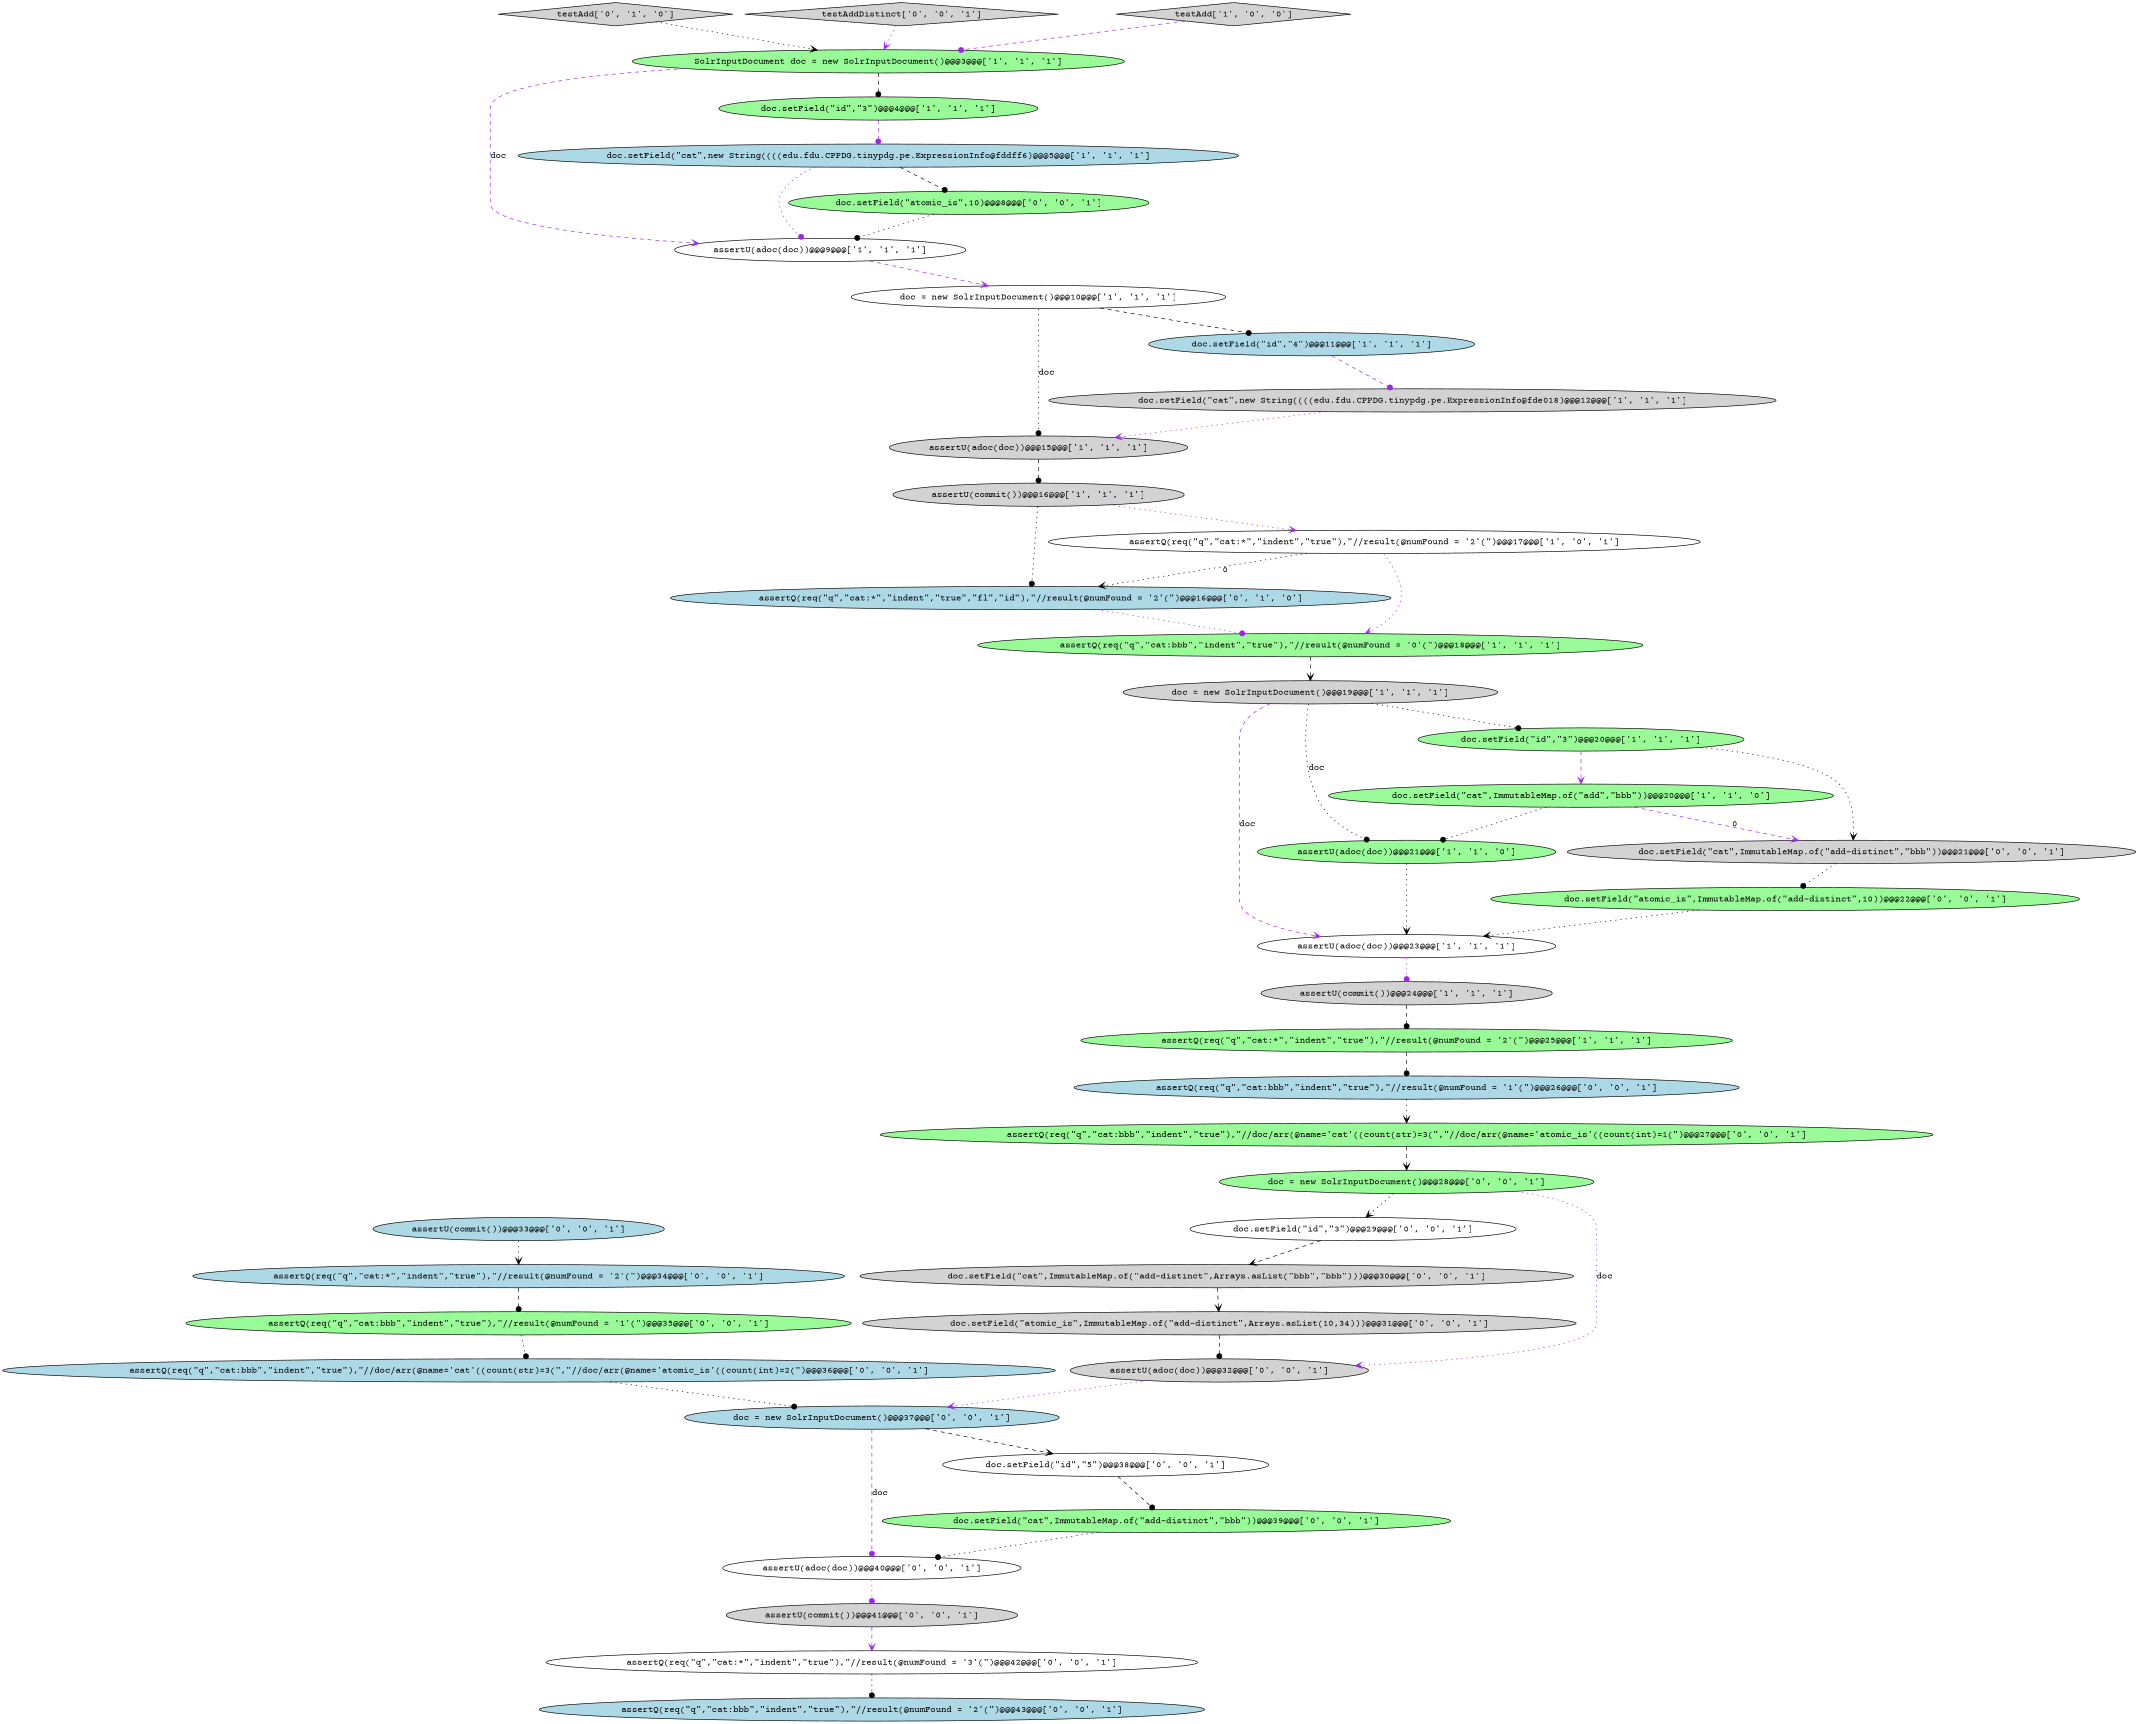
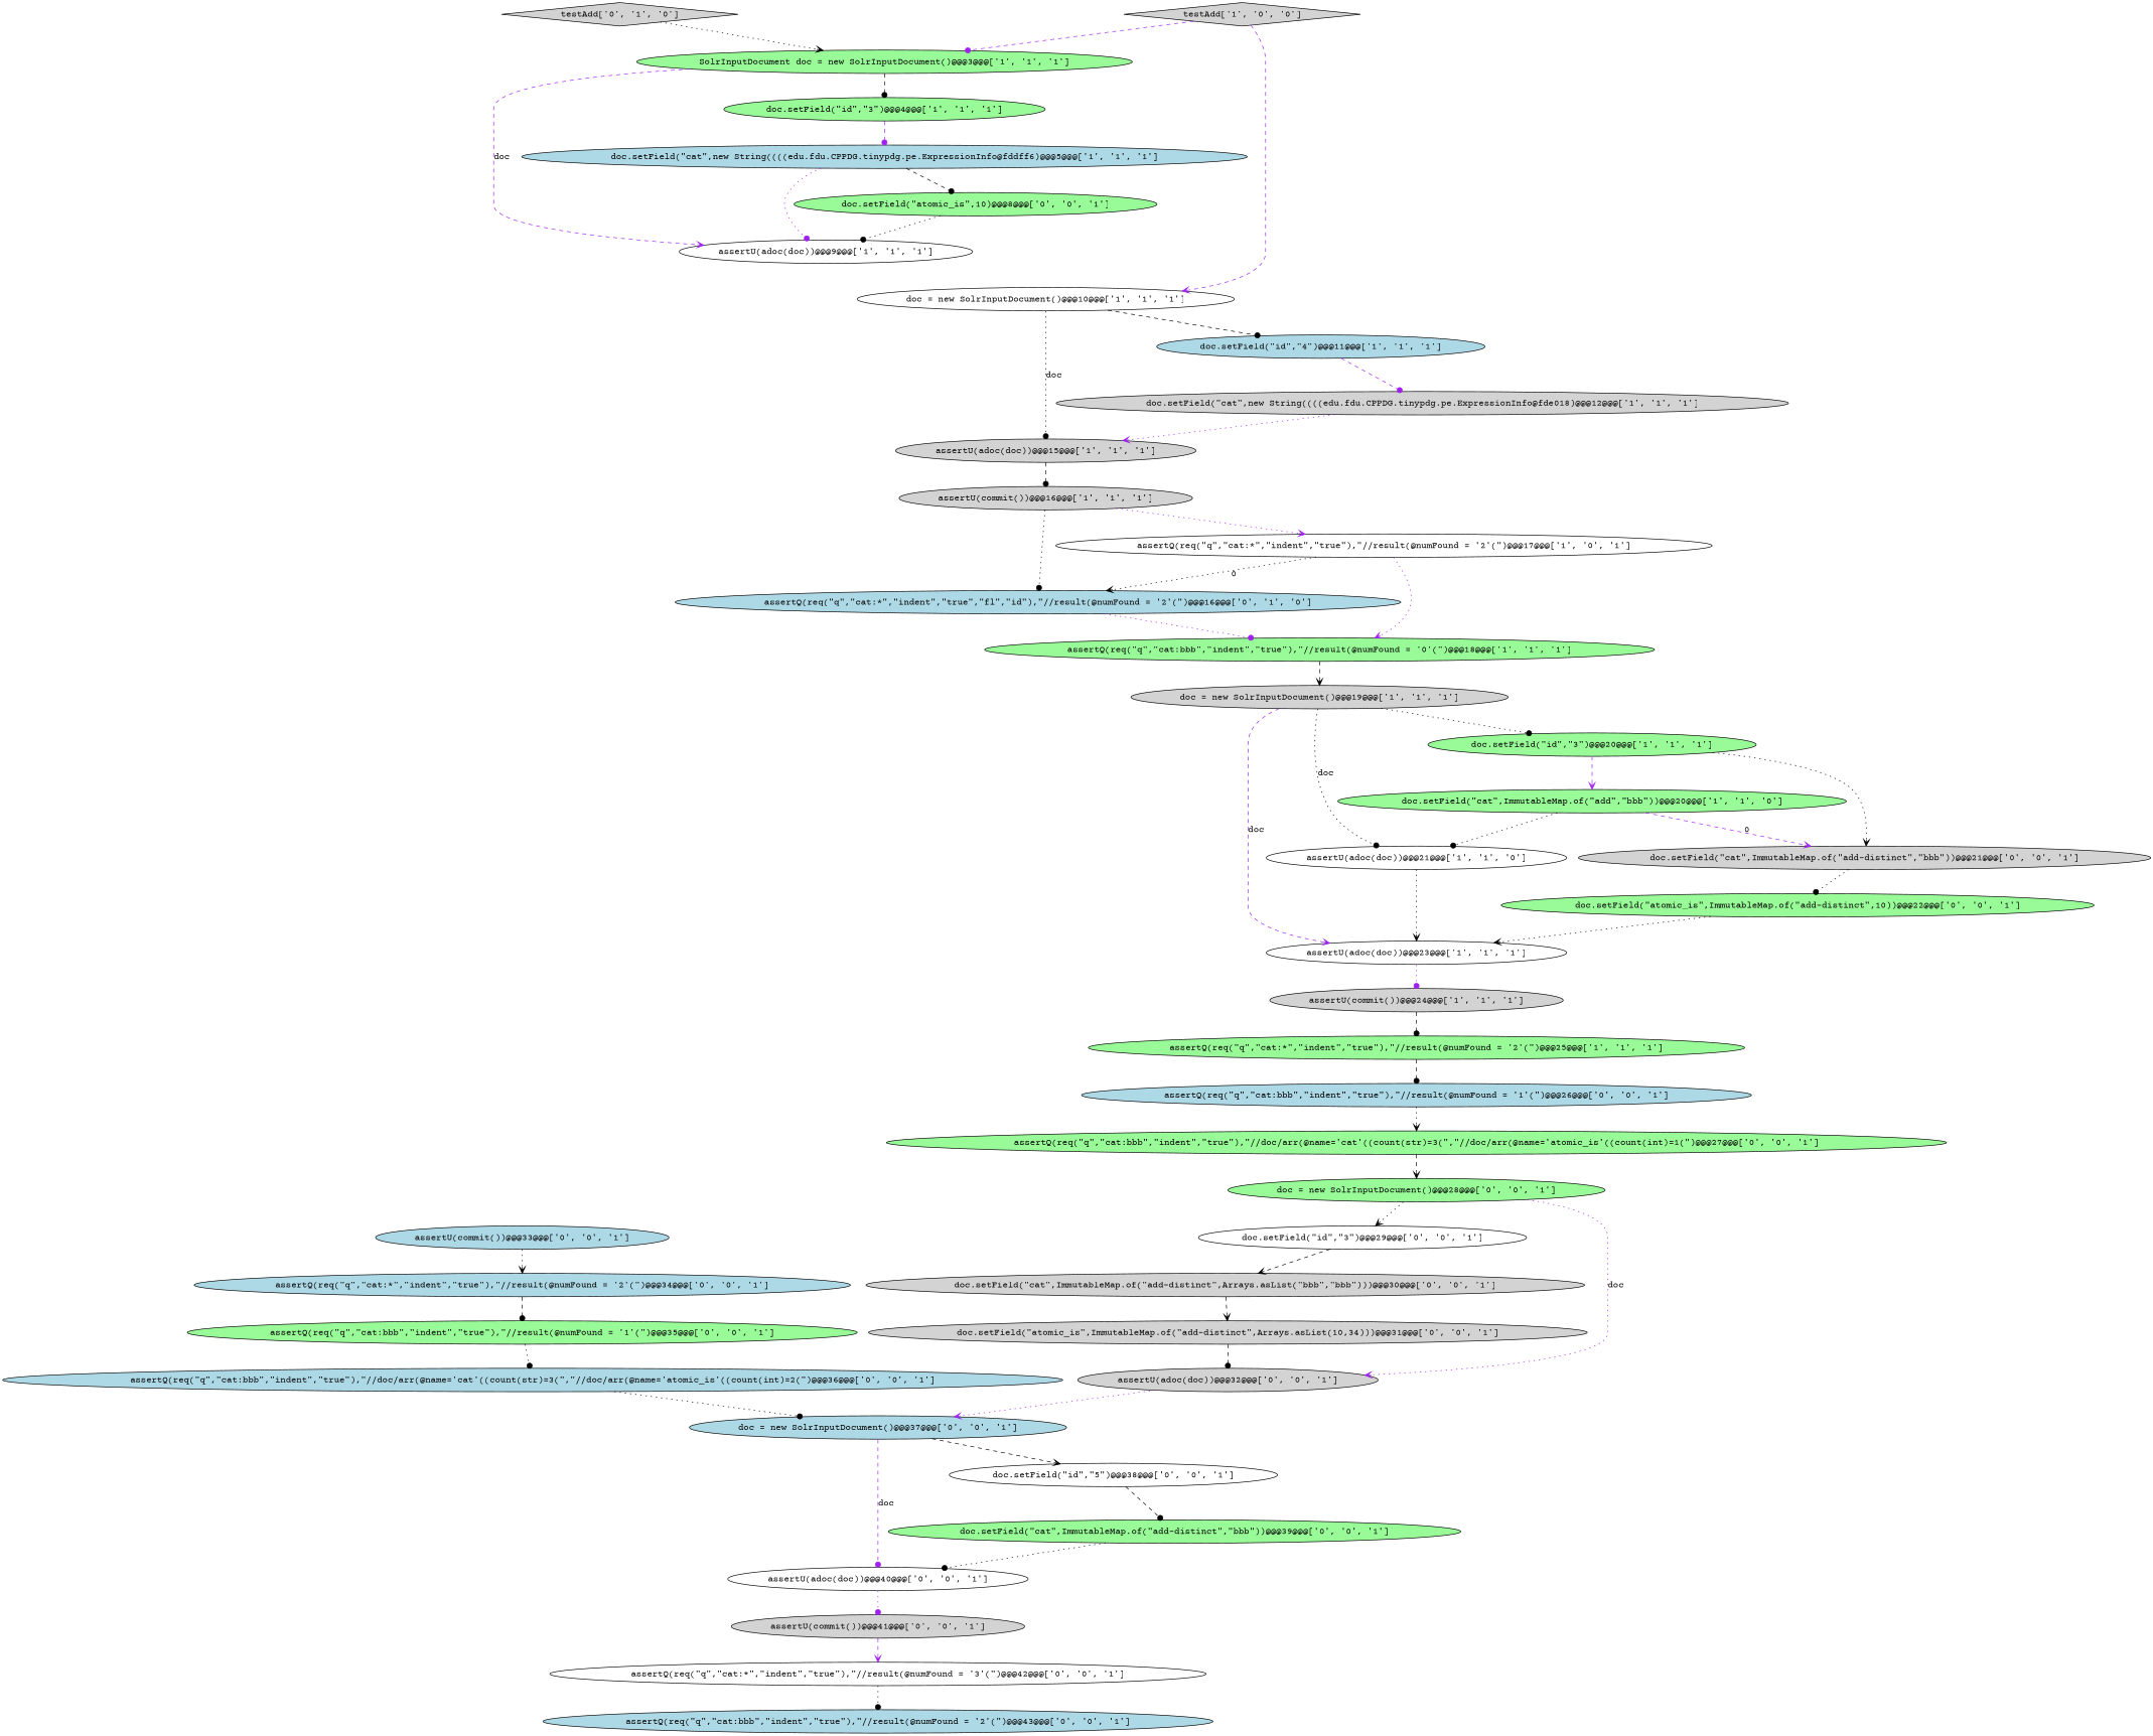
  digraph {
    fontname="Courier Prime"
    node [fillcolor=palegreen fontname="Courier Prime" shape=ellipse style=filled]
    edge [arrowhead=dot color=black fontname="Courier Prime" style=dotted]
-   n1 [label="assertU(adoc(doc))@@@21@@@['1', '1', '0']"]
+   n1 [fillcolor=white label="assertU(adoc(doc))@@@21@@@['1', '1', '0']"]
    n2 [fillcolor=white label="assertU(adoc(doc))@@@23@@@['1', '1', '1']"]
    n3 [fillcolor=lightgrey label="assertU(commit())@@@24@@@['1', '1', '1']"]
    n4 [fillcolor=lightgrey label="assertU(adoc(doc))@@@15@@@['1', '1', '1']"]
    n5 [fillcolor=lightgrey label="assertU(commit())@@@16@@@['1', '1', '1']"]
    n6 [fillcolor=lightblue label="assertQ(req(\"q\",\"cat:*\",\"indent\",\"true\",\"fl\",\"id\"),\"//result(@numFound = '2'(\")@@@16@@@['0', '1', '0']"]
    n7 [fillcolor=white label="assertQ(req(\"q\",\"cat:*\",\"indent\",\"true\"),\"//result(@numFound = '2'(\")@@@17@@@['1', '0', '1']"]
    n8 [fillcolor=lightblue label="assertQ(req(\"q\",\"cat:bbb\",\"indent\",\"true\"),\"//doc/arr(@name='cat'((count(str)=3(\",\"//doc/arr(@name='atomic_is'((count(int)=2(\")@@@36@@@['0', '0', '1']"]
    n9 [fillcolor=lightblue label="doc = new SolrInputDocument()@@@37@@@['0', '0', '1']"]
    n10 [fillcolor=white label="assertU(adoc(doc))@@@40@@@['0', '0', '1']"]
    n11 [fillcolor=white label="doc.setField(\"id\",\"5\")@@@38@@@['0', '0', '1']"]
    n12 [fillcolor=lightgrey label="doc.setField(\"cat\",new String((((edu.fdu.CPPDG.tinypdg.pe.ExpressionInfo@fde018)@@@12@@@['1', '1', '1']"]
    n13 [label="doc.setField(\"cat\",ImmutableMap.of(\"add-distinct\",\"bbb\"))@@@39@@@['0', '0', '1']"]
    n14 [fillcolor=lightgrey label="assertU(commit())@@@41@@@['0', '0', '1']"]
    n15 [label="SolrInputDocument doc = new SolrInputDocument()@@@3@@@['1', '1', '1']"]
    n16 [fillcolor=white label="assertU(adoc(doc))@@@9@@@['1', '1', '1']"]
    n17 [label="doc.setField(\"id\",\"3\")@@@4@@@['1', '1', '1']"]
    n18 [fillcolor=white label="doc = new SolrInputDocument()@@@10@@@['1', '1', '1']"]
    n19 [fillcolor=lightblue label="doc.setField(\"cat\",new String((((edu.fdu.CPPDG.tinypdg.pe.ExpressionInfo@fddff6)@@@5@@@['1', '1', '1']"]
    n20 [fillcolor=lightgrey label="doc.setField(\"atomic_is\",ImmutableMap.of(\"add-distinct\",Arrays.asList(10,34)))@@@31@@@['0', '0', '1']"]
    n21 [fillcolor=lightgrey label="assertU(adoc(doc))@@@32@@@['0', '0', '1']"]
    n22 [fillcolor=lightblue label="doc.setField(\"id\",\"4\")@@@11@@@['1', '1', '1']"]
    n23 [fillcolor=white label="doc.setField(\"id\",\"3\")@@@29@@@['0', '0', '1']"]
    n24 [fillcolor=lightgrey label="doc.setField(\"cat\",ImmutableMap.of(\"add-distinct\",Arrays.asList(\"bbb\",\"bbb\")))@@@30@@@['0', '0', '1']"]
    n25 [label="doc.setField(\"atomic_is\",10)@@@8@@@['0', '0', '1']"]
    n26 [label="doc.setField(\"id\",\"3\")@@@20@@@['1', '1', '1']"]
    n27 [label="doc.setField(\"cat\",ImmutableMap.of(\"add\",\"bbb\"))@@@20@@@['1', '1', '0']"]
    n28 [fillcolor=lightgrey label="doc.setField(\"cat\",ImmutableMap.of(\"add-distinct\",\"bbb\"))@@@21@@@['0', '0', '1']"]
    n29 [label="doc.setField(\"atomic_is\",ImmutableMap.of(\"add-distinct\",10))@@@22@@@['0', '0', '1']"]
    n30 [fillcolor=lightgrey label="doc = new SolrInputDocument()@@@19@@@['1', '1', '1']"]
    n31 [fillcolor=lightblue label="assertQ(req(\"q\",\"cat:bbb\",\"indent\",\"true\"),\"//result(@numFound = '2'(\")@@@43@@@['0', '0', '1']"]
    n32 [label="assertQ(req(\"q\",\"cat:bbb\",\"indent\",\"true\"),\"//doc/arr(@name='cat'((count(str)=3(\",\"//doc/arr(@name='atomic_is'((count(int)=1(\")@@@27@@@['0', '0', '1']"]
    n33 [label="doc = new SolrInputDocument()@@@28@@@['0', '0', '1']"]
    n34 [label="assertQ(req(\"q\",\"cat:bbb\",\"indent\",\"true\"),\"//result(@numFound = '0'(\")@@@18@@@['1', '1', '1']"]
    n35 [fillcolor=white label="assertQ(req(\"q\",\"cat:*\",\"indent\",\"true\"),\"//result(@numFound = '3'(\")@@@42@@@['0', '0', '1']"]
    n36 [fillcolor=lightblue label="assertQ(req(\"q\",\"cat:bbb\",\"indent\",\"true\"),\"//result(@numFound = '1'(\")@@@26@@@['0', '0', '1']"]
    n37 [label="assertQ(req(\"q\",\"cat:*\",\"indent\",\"true\"),\"//result(@numFound = '2'(\")@@@25@@@['1', '1', '1']"]
    n38 [fillcolor=lightblue label="assertQ(req(\"q\",\"cat:*\",\"indent\",\"true\"),\"//result(@numFound = '2'(\")@@@34@@@['0', '0', '1']"]
    n39 [label="assertQ(req(\"q\",\"cat:bbb\",\"indent\",\"true\"),\"//result(@numFound = '1'(\")@@@35@@@['0', '0', '1']"]
-   n40 [fillcolor=lightgrey label="testAddDistinct['0', '0', '1']" shape=diamond]
    n41 [fillcolor=lightgrey label="testAdd['0', '1', '0']" shape=diamond]
    n42 [fillcolor=lightblue label="assertU(commit())@@@33@@@['0', '0', '1']"]
    n43 [fillcolor=lightgrey label="testAdd['1', '0', '0']" shape=diamond]
    n1 -> n2 [arrowhead=vee]
    n2 -> n3 [color=purple]
    n3 -> n37 [style=dashed]
    n4 -> n5 [style=dashed]
    n5 -> n6
    n5 -> n7 [arrowhead=vee color=purple]
    n6 -> n34 [color=purple]
    n7 -> n6 [arrowhead=vee label=0]
    n7 -> n34 [arrowhead=vee color=purple]
    n8 -> n9
    n9 -> n10 [color=purple label=doc style=dashed]
    n9 -> n11 [arrowhead=vee style=dashed]
    n10 -> n14 [color=purple]
    n11 -> n13 [style=dashed]
    n12 -> n4 [arrowhead=vee color=purple]
    n13 -> n10
    n14 -> n35 [arrowhead=vee color=purple style=dashed]
    n15 -> n16 [arrowhead=vee color=purple label=doc style=dashed]
    n15 -> n17 [style=dashed]
-   n16 -> n18 [arrowhead=vee color=purple style=dashed]
+   n43 -> n18 [arrowhead=vee color=purple style=dashed]
    n17 -> n19 [color=purple style=dashed]
    n18 -> n4 [label=doc]
    n18 -> n22 [style=dashed]
    n19 -> n16 [color=purple]
    n19 -> n25 [style=dashed]
    n20 -> n21 [style=dashed]
    n21 -> n9 [arrowhead=vee color=purple]
    n22 -> n12 [color=purple style=dashed]
    n23 -> n24 [arrowhead=vee style=dashed]
    n24 -> n20 [arrowhead=vee style=dashed]
    n25 -> n16
    n26 -> n27 [arrowhead=vee color=purple style=dashed]
    n26 -> n28 [arrowhead=vee]
    n27 -> n1
    n27 -> n28 [arrowhead=vee color=purple label=0 style=dashed]
    n28 -> n29
    n29 -> n2 [arrowhead=vee]
    n30 -> n1 [label=doc]
    n30 -> n2 [arrowhead=vee color=purple label=doc style=dashed]
    n30 -> n26
    n32 -> n33 [arrowhead=vee style=dashed]
    n33 -> n21 [arrowhead=vee color=purple label=doc]
    n33 -> n23 [arrowhead=vee]
    n34 -> n30 [arrowhead=vee style=dashed]
    n35 -> n31
    n36 -> n32 [arrowhead=vee]
    n37 -> n36 [style=dashed]
    n38 -> n39 [style=dashed]
    n39 -> n8
-   n40 -> n15 [arrowhead=vee color=purple]
    n41 -> n15 [arrowhead=vee]
    n42 -> n38 [arrowhead=vee]
    n43 -> n15 [color=purple style=dashed]
  }
